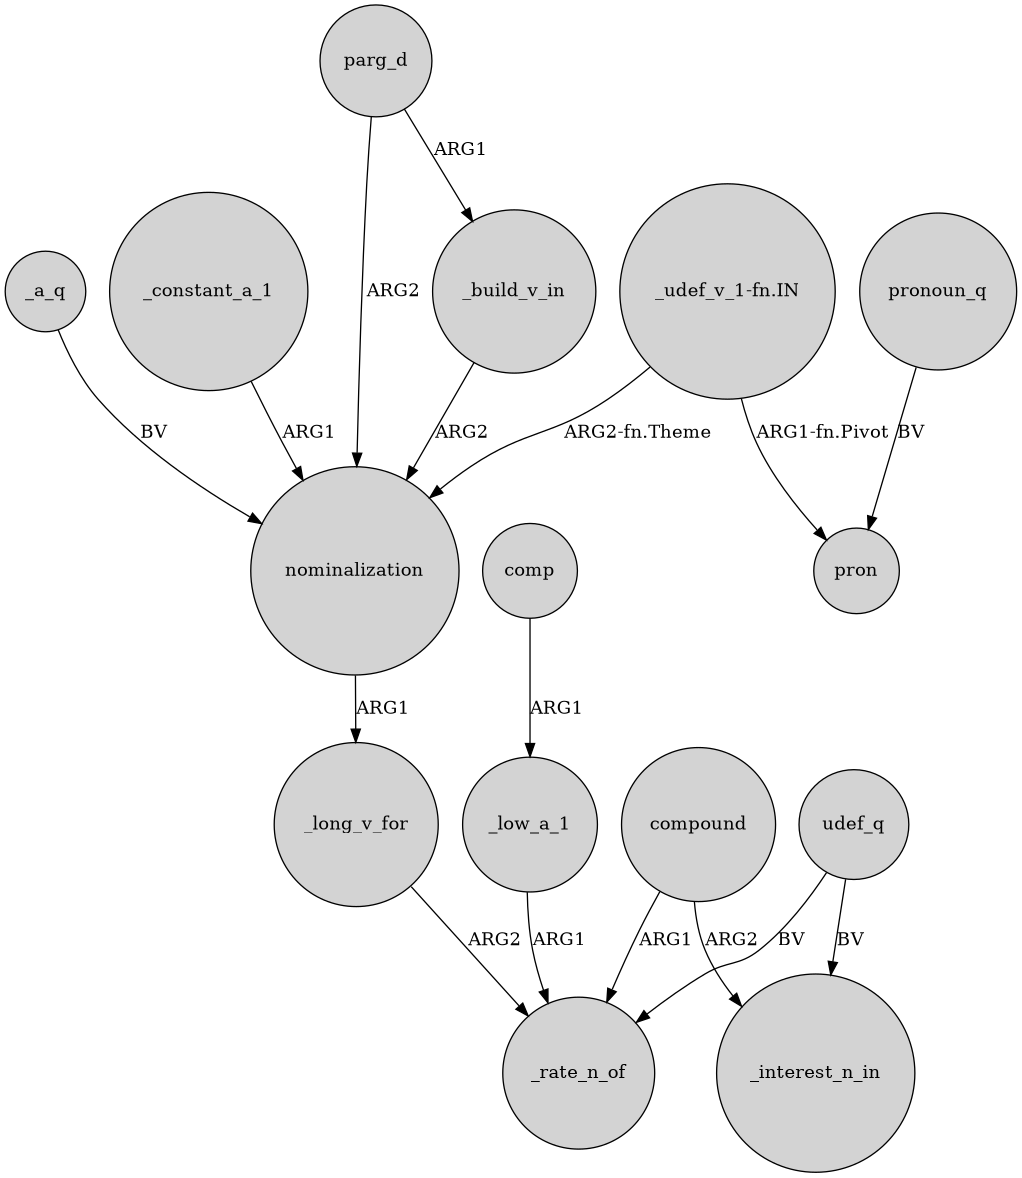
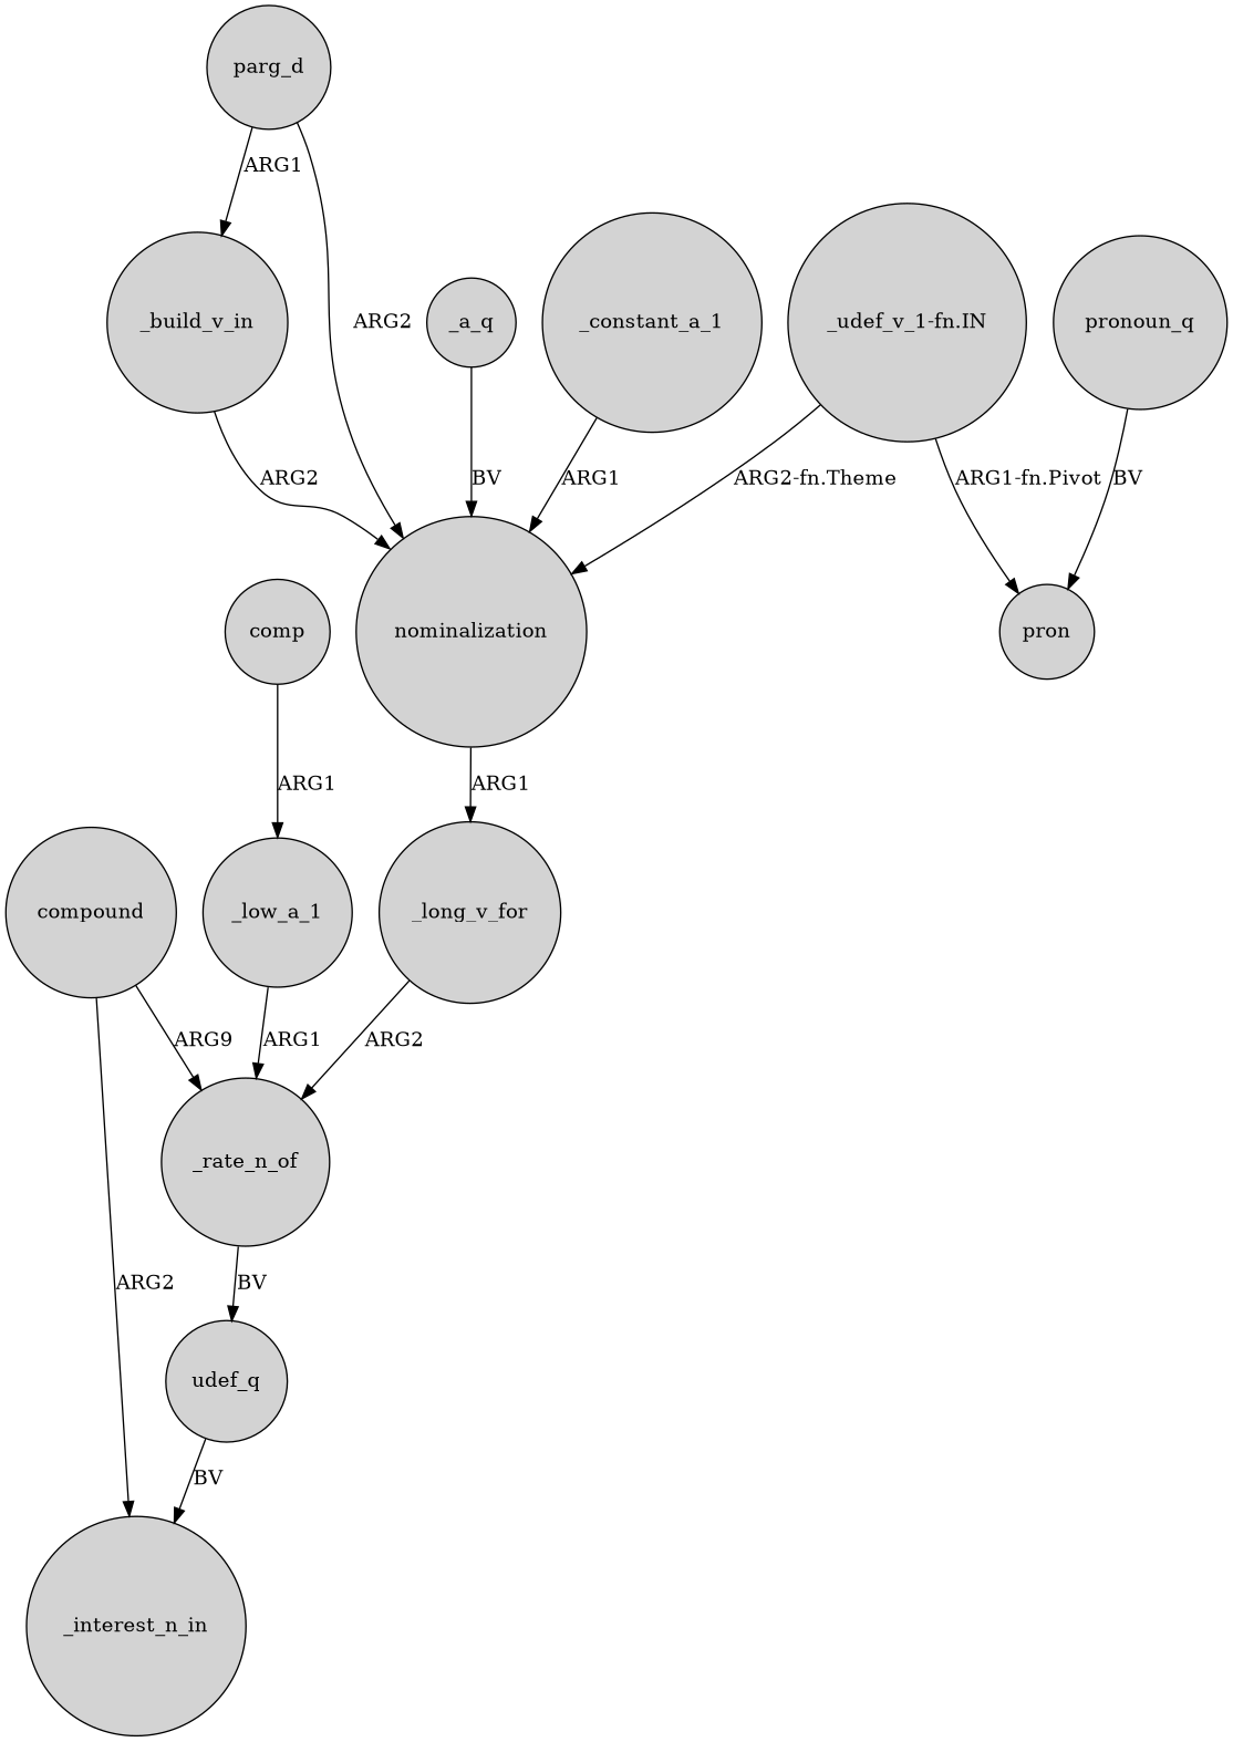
  digraph {
    fontname="DejaVu Serif"
    node [fontname="DejaVu Serif" shape=circle style=filled]
    edge [fontname="DejaVu Serif"]
    _long_v_for
    _rate_n_of
    parg_d
    _build_v_in
    nominalization
    compound
    _interest_n_in
    _low_a_1
    udef_q
    _a_q
    _constant_a_1
    n12 [label="_udef_v_1-fn.IN"]
    pron
    comp
    pronoun_q
    _long_v_for -> _rate_n_of [label=ARG2]
    parg_d -> _build_v_in [label=ARG1]
    parg_d -> nominalization [label=ARG2]
    _build_v_in -> nominalization [label=ARG2]
    nominalization -> _long_v_for [label=ARG1]
-   compound -> _rate_n_of [label=ARG1]
+   compound -> _rate_n_of [label=ARG9]
    compound -> _interest_n_in [label=ARG2]
    _low_a_1 -> _rate_n_of [label=ARG1]
-   udef_q -> _rate_n_of [label=BV]
+   _rate_n_of -> udef_q [label=BV]
    udef_q -> _interest_n_in [label=BV]
    _a_q -> nominalization [label=BV]
    _constant_a_1 -> nominalization [label=ARG1]
    n12 -> nominalization [label="ARG2-fn.Theme"]
    n12 -> pron [label="ARG1-fn.Pivot"]
    comp -> _low_a_1 [label=ARG1]
    pronoun_q -> pron [label=BV]
  }
